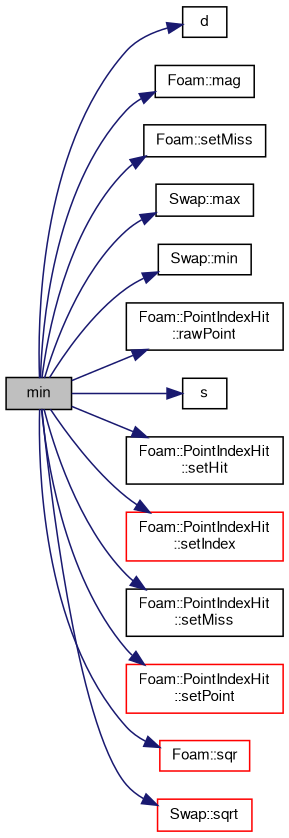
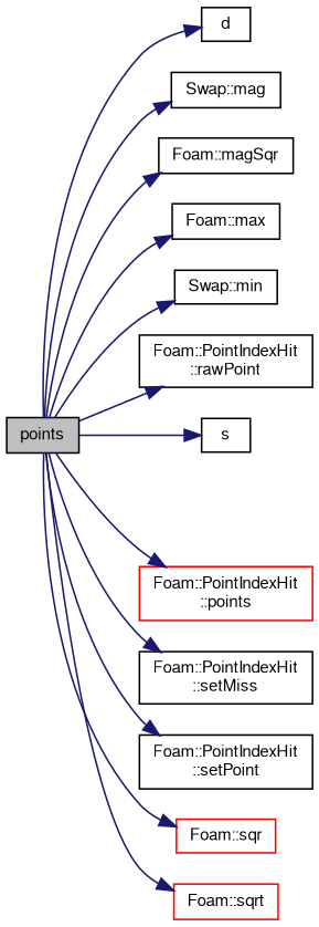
  digraph {
    rankdir=LR
    node [color=black fontname=FreeSans fontsize=10 shape=record]
    edge [color=midnightblue fontname=FreeSans fontsize=10 labelfontname=FreeSans labelfontsize=10 style=solid]
-   n1 [fillcolor=grey75 fontcolor=black height=0.2 label=min style=filled width=0.4]
+   n1 [fillcolor=grey75 fontcolor=black height=0.2 label=points style=filled width=0.4]
    n2 [height=0.2 label=d width=0.4]
-   n3 [height=0.2 label="Foam::mag" width=0.4]
-   n4 [height=0.2 label="Foam::setMiss" width=0.4]
-   n5 [height=0.2 label="Swap::max" width=0.4]
+   n3 [height=0.2 label="Swap::mag" width=0.4]
+   n4 [height=0.2 label="Foam::magSqr" width=0.4]
+   n5 [height=0.2 label="Foam::max" width=0.4]
    n6 [height=0.2 label="Swap::min" width=0.4]
    n7 [height=0.2 label="Foam::PointIndexHit\l::rawPoint" width=0.4]
    n8 [height=0.2 label=s width=0.4]
-   n9 [height=0.2 label="Foam::PointIndexHit\l::setHit" width=0.4]
-   n10 [color=red height=0.2 label="Foam::PointIndexHit\l::setIndex" width=0.4]
+   n10 [color=red height=0.2 label="Foam::PointIndexHit\l::points" width=0.4]
    n11 [height=0.2 label="Foam::PointIndexHit\l::setMiss" width=0.4]
-   n12 [color=red height=0.2 label="Foam::PointIndexHit\l::setPoint" width=0.4]
+   n12 [height=0.2 label="Foam::PointIndexHit\l::setPoint" width=0.4]
    n13 [color=red height=0.2 label="Foam::sqr" width=0.4]
-   n14 [color=red height=0.2 label="Swap::sqrt" width=0.4]
+   n14 [color=red height=0.2 label="Foam::sqrt" width=0.4]
    n1 -> n2
    n1 -> n3
    n1 -> n4
    n1 -> n5
    n1 -> n6
    n1 -> n7
    n1 -> n8
-   n1 -> n9
    n1 -> n10
    n1 -> n11
    n1 -> n12
    n1 -> n13
    n1 -> n14
  }
